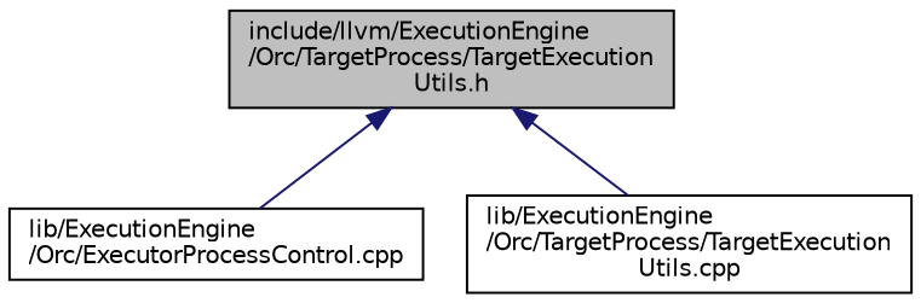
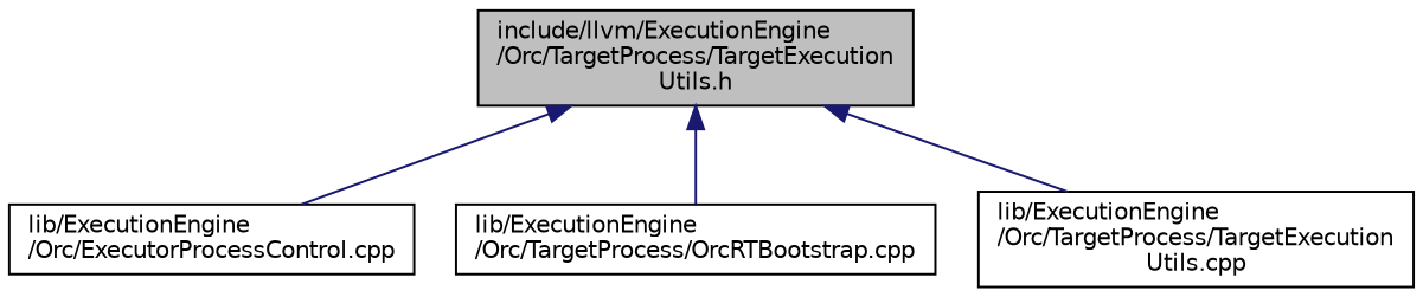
  digraph {
    node [color=black fontname=Helvetica fontsize=10 shape=record]
    edge [color=midnightblue dir=back fontname=Helvetica fontsize=10 labelfontname=Helvetica labelfontsize=10 style=solid]
    n1 [fillcolor=grey75 fontcolor=black height=0.2 label="include/llvm/ExecutionEngine\l/Orc/TargetProcess/TargetExecution\lUtils.h" style=filled width=0.4]
    n2 [height=0.2 label="lib/ExecutionEngine\l/Orc/ExecutorProcessControl.cpp" width=0.4]
+   n3 [height=0.2 label="lib/ExecutionEngine\l/Orc/TargetProcess/OrcRTBootstrap.cpp" width=0.4]
    n4 [height=0.2 label="lib/ExecutionEngine\l/Orc/TargetProcess/TargetExecution\lUtils.cpp" width=0.4]
    n1 -> n2
+   n1 -> n3
    n1 -> n4
  }
